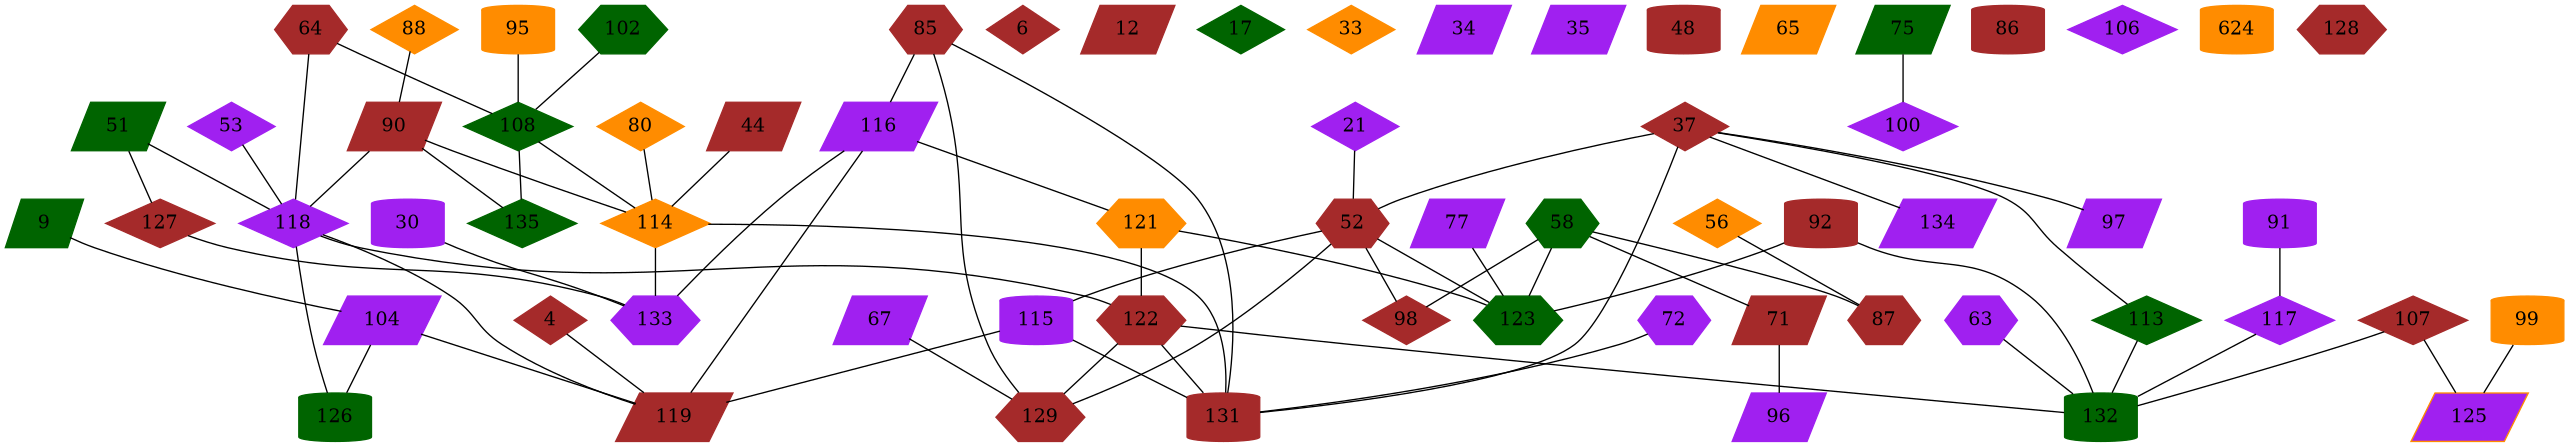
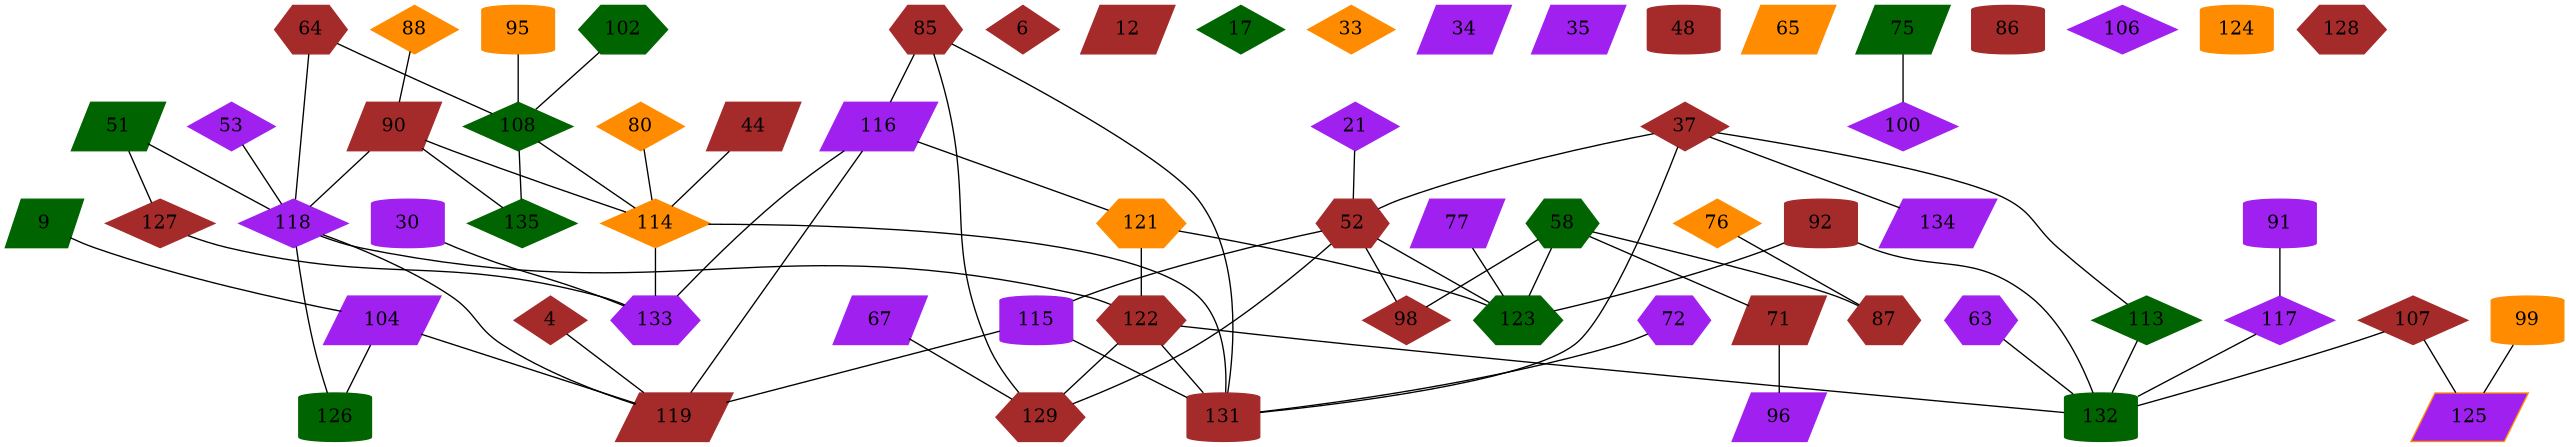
  graph {
    node [color=brown shape=diamond style=filled]
    119 [shape=parallelogram super="+112"]
    4
    6
    9 [color=darkgreen shape=parallelogram]
    104 [color=purple shape=parallelogram]
    126 [color=darkgreen shape=cylinder]
    12 [shape=parallelogram]
    17 [color=darkgreen]
    52 [shape=hexagon super="+22"]
    98
    115 [color=purple shape=cylinder super="+7+24+45+110"]
    123 [color=darkgreen shape=hexagon super="+82"]
    129 [shape=hexagon super="+19+31"]
    21 [color=purple]
    30 [color=purple shape=cylinder]
    133 [color=purple shape=hexagon]
    33 [color=darkorange]
    34 [color=purple shape=parallelogram super="+13"]
    35 [color=purple shape=parallelogram]
    37
-   97 [color=purple shape=parallelogram]
    113 [color=darkgreen super="+3"]
    131 [shape=cylinder super="+47+69+130"]
    134 [color=purple shape=parallelogram]
    132 [color=darkgreen shape=cylinder super="+81+28+38+40"]
    114 [color=darkorange super="+73+109+103+43"]
    44 [shape=parallelogram]
    48 [shape=cylinder]
    51 [color=darkgreen shape=parallelogram super="+14"]
    118 [color=purple super="+94"]
    127
    122 [shape=hexagon super="+76+79"]
    53 [color=purple]
-   56 [color=darkorange]
+   56 [color=darkorange label=76]
    87 [shape=hexagon]
    58 [color=darkgreen shape=hexagon super="+49+41"]
    71 [shape=parallelogram]
    96 [color=purple shape=parallelogram]
    67 [color=purple shape=parallelogram]
    63 [color=purple shape=hexagon]
    108 [color=darkgreen super="+83"]
    135 [color=darkgreen]
    64 [shape=hexagon]
    65 [color=darkorange shape=parallelogram]
    72 [color=purple shape=hexagon]
    100 [color=purple super="+1"]
    75 [color=darkgreen shape=parallelogram]
    77 [color=purple shape=parallelogram]
    80 [color=darkorange]
    85 [shape=hexagon super="+8"]
    116 [color=purple shape=parallelogram super="+89+84+42+57+25"]
    121 [color=darkorange shape=hexagon super="+29+105+120"]
    86 [shape=cylinder]
    88 [color=darkorange]
    90 [shape=parallelogram]
    91 [color=purple shape=cylinder super="+18"]
    117 [color=purple]
    92 [shape=cylinder]
    95 [color=darkorange shape=cylinder]
    99 [color=darkorange shape=cylinder]
    125 [color=darkorange fillcolor=purple shape=parallelogram]
    102 [color=darkgreen shape=hexagon]
    106 [color=purple]
    107
-   124 [color=darkorange shape=cylinder label=624]
+   124 [color=darkorange shape=cylinder]
    128 [shape=hexagon]
    4 -- 119
    9 -- 104
    104 -- 119 [weight=2]
    104 -- 126
    52 -- 98
    52 -- 115
    52 -- 123
    52 -- 129
    115 -- 119 [weight=2]
    115 -- 131 [weight=2]
    21 -- 52
    30 -- 133
    37 -- 52 [weight=2]
-   37 -- 97
    37 -- 113
    37 -- 131
    37 -- 134
    113 -- 132
    114 -- 133 [weight=3]
    114 -- 131 [weight=2]
    44 -- 114
    51 -- 118
    51 -- 127
    118 -- 119 [weight=2]
    118 -- 126
    118 -- 122
    127 -- 133
    122 -- 129
    122 -- 131 [weight=2]
    122 -- 132
    53 -- 118
    56 -- 87
    58 -- 98
    58 -- 123
    58 -- 87
    58 -- 71
    71 -- 96
    67 -- 129
    63 -- 132
    108 -- 114 [weight=2]
    108 -- 135
    64 -- 118
    64 -- 108
    72 -- 131
    75 -- 100
    77 -- 123
    80 -- 114
    85 -- 129
    85 -- 131
    85 -- 116 [weight=2]
    116 -- 119 [weight=3]
    116 -- 133
    116 -- 121
    121 -- 123
    121 -- 122
    88 -- 90
    90 -- 114
    90 -- 118
    90 -- 135
    91 -- 117
    117 -- 132
    92 -- 123
    92 -- 132
    95 -- 108
    99 -- 125
    102 -- 108
    107 -- 132
    107 -- 125
  }
